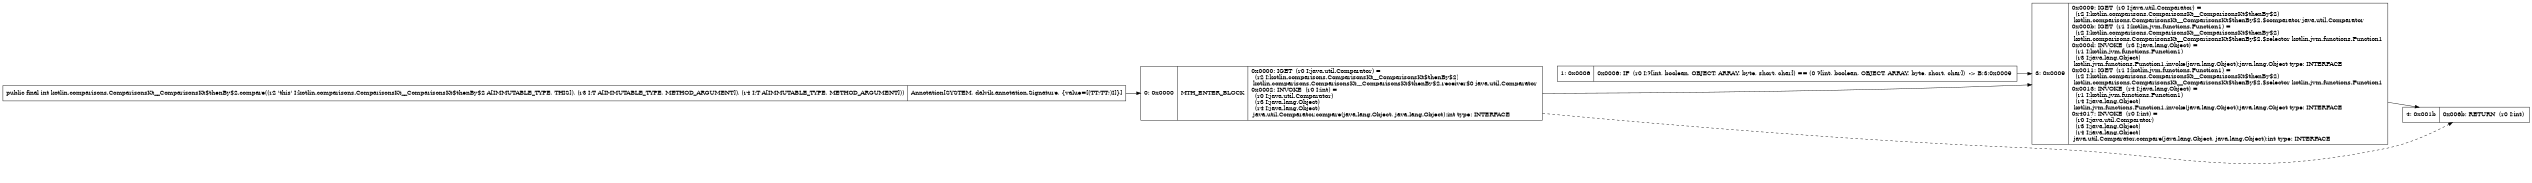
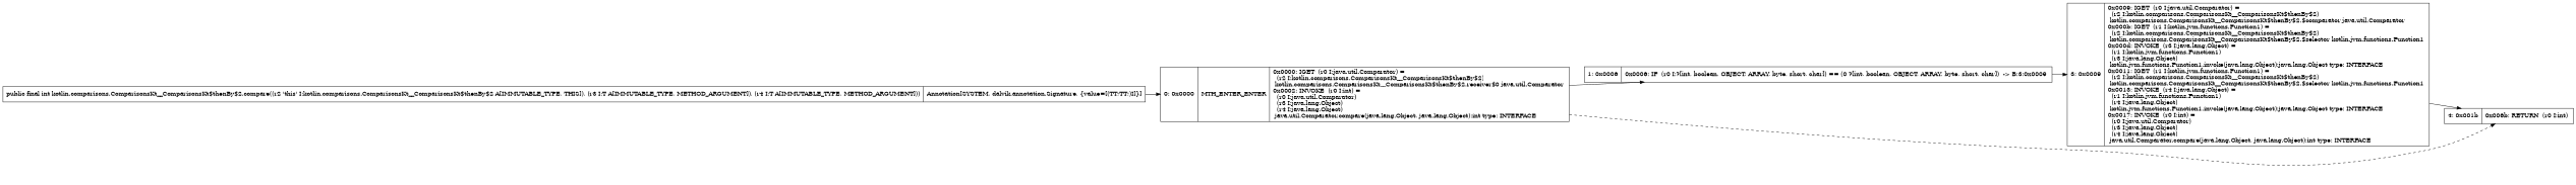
  digraph {
    rankdir=LR
    node [shape=record]
-   n1 [label="{0\:\ 0x0000|MTH_ENTER_BLOCK\l|0x0000: IGET  (r0 I:java.util.Comparator) = \l  (r2 I:kotlin.comparisons.ComparisonsKt__ComparisonsKt$thenBy$2)\l kotlin.comparisons.ComparisonsKt__ComparisonsKt$thenBy$2.receiver$0 java.util.Comparator \l0x0002: INVOKE  (r0 I:int) = \l  (r0 I:java.util.Comparator)\l  (r3 I:java.lang.Object)\l  (r4 I:java.lang.Object)\l java.util.Comparator.compare(java.lang.Object, java.lang.Object):int type: INTERFACE \l}"]
+   n1 [label="{0\:\ 0x0000|MTH_ENTER_ENTER\l|0x0000: IGET  (r0 I:java.util.Comparator) = \l  (r2 I:kotlin.comparisons.ComparisonsKt__ComparisonsKt$thenBy$2)\l kotlin.comparisons.ComparisonsKt__ComparisonsKt$thenBy$2.receiver$0 java.util.Comparator \l0x0002: INVOKE  (r0 I:int) = \l  (r0 I:java.util.Comparator)\l  (r3 I:java.lang.Object)\l  (r4 I:java.lang.Object)\l java.util.Comparator.compare(java.lang.Object, java.lang.Object):int type: INTERFACE \l}"]
    n2 [label="{1\:\ 0x0006|0x0006: IF  (r0 I:?[int, boolean, OBJECT, ARRAY, byte, short, char]) == (0 ?[int, boolean, OBJECT, ARRAY, byte, short, char])  \-\> B:3:0x0009 \l}"]
    n3 [label="{4\:\ 0x001b|0x006b: RETURN  (r0 I:int) \l}"]
-   n4 [label="{3\:\ 0x0009|0x0009: IGET  (r0 I:java.util.Comparator) = \l  (r2 I:kotlin.comparisons.ComparisonsKt__ComparisonsKt$thenBy$2)\l kotlin.comparisons.ComparisonsKt__ComparisonsKt$thenBy$2.$comparator java.util.Comparator \l0x000b: IGET  (r1 I:kotlin.jvm.functions.Function1) = \l  (r2 I:kotlin.comparisons.ComparisonsKt__ComparisonsKt$thenBy$2)\l kotlin.comparisons.ComparisonsKt__ComparisonsKt$thenBy$2.$selector kotlin.jvm.functions.Function1 \l0x000d: INVOKE  (r3 I:java.lang.Object) = \l  (r1 I:kotlin.jvm.functions.Function1)\l  (r3 I:java.lang.Object)\l kotlin.jvm.functions.Function1.invoke(java.lang.Object):java.lang.Object type: INTERFACE \l0x0011: IGET  (r1 I:kotlin.jvm.functions.Function1) = \l  (r2 I:kotlin.comparisons.ComparisonsKt__ComparisonsKt$thenBy$2)\l kotlin.comparisons.ComparisonsKt__ComparisonsKt$thenBy$2.$selector kotlin.jvm.functions.Function1 \l0x0013: INVOKE  (r4 I:java.lang.Object) = \l  (r1 I:kotlin.jvm.functions.Function1)\l  (r4 I:java.lang.Object)\l kotlin.jvm.functions.Function1.invoke(java.lang.Object):java.lang.Object type: INTERFACE \l0x4017: INVOKE  (r0 I:int) = \l  (r0 I:java.util.Comparator)\l  (r3 I:java.lang.Object)\l  (r4 I:java.lang.Object)\l java.util.Comparator.compare(java.lang.Object, java.lang.Object):int type: INTERFACE \l}"]
+   n4 [label="{3\:\ 0x0009|0x0009: IGET  (r0 I:java.util.Comparator) = \l  (r2 I:kotlin.comparisons.ComparisonsKt__ComparisonsKt$thenBy$2)\l kotlin.comparisons.ComparisonsKt__ComparisonsKt$thenBy$2.$comparator java.util.Comparator \l0x000b: IGET  (r1 I:kotlin.jvm.functions.Function1) = \l  (r2 I:kotlin.comparisons.ComparisonsKt__ComparisonsKt$thenBy$2)\l kotlin.comparisons.ComparisonsKt__ComparisonsKt$thenBy$2.$selector kotlin.jvm.functions.Function1 \l0x000d: INVOKE  (r3 I:java.lang.Object) = \l  (r1 I:kotlin.jvm.functions.Function1)\l  (r3 I:java.lang.Object)\l kotlin.jvm.functions.Function1.invoke(java.lang.Object):java.lang.Object type: INTERFACE \l0x0011: IGET  (r1 I:kotlin.jvm.functions.Function1) = \l  (r2 I:kotlin.comparisons.ComparisonsKt__ComparisonsKt$thenBy$2)\l kotlin.comparisons.ComparisonsKt__ComparisonsKt$thenBy$2.$selector kotlin.jvm.functions.Function1 \l0x0013: INVOKE  (r4 I:java.lang.Object) = \l  (r1 I:kotlin.jvm.functions.Function1)\l  (r4 I:java.lang.Object)\l kotlin.jvm.functions.Function1.invoke(java.lang.Object):java.lang.Object type: INTERFACE \l0x0017: INVOKE  (r0 I:int) = \l  (r0 I:java.util.Comparator)\l  (r3 I:java.lang.Object)\l  (r4 I:java.lang.Object)\l java.util.Comparator.compare(java.lang.Object, java.lang.Object):int type: INTERFACE \l}"]
    n5 [label="{public final int kotlin.comparisons.ComparisonsKt__ComparisonsKt$thenBy$2.compare((r2 'this' I:kotlin.comparisons.ComparisonsKt__ComparisonsKt$thenBy$2 A[IMMUTABLE_TYPE, THIS]), (r3 I:T A[IMMUTABLE_TYPE, METHOD_ARGUMENT]), (r4 I:T A[IMMUTABLE_TYPE, METHOD_ARGUMENT]))  | Annotation[SYSTEM, dalvik.annotation.Signature, \{value=[(TT;TT;)I]\}]\l}"]
-   n1 -> n4
+   n1 -> n2
    n1 -> n3 [style=dashed]
    n2 -> n4
    n4 -> n3
    n5 -> n1
  }
